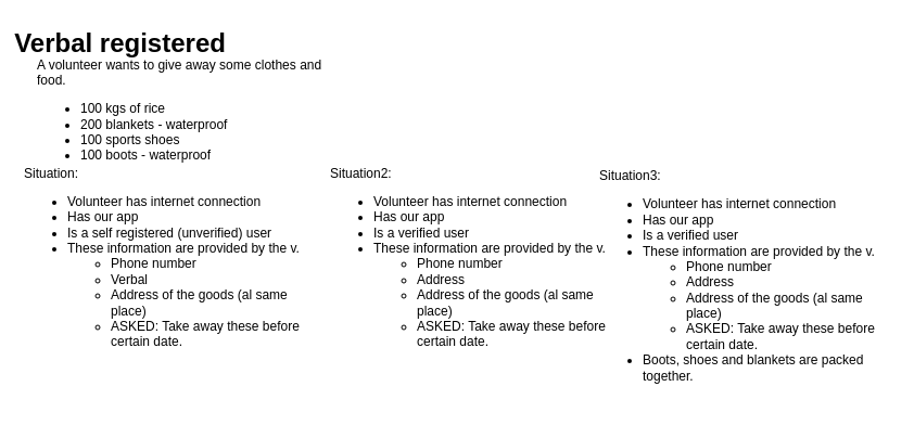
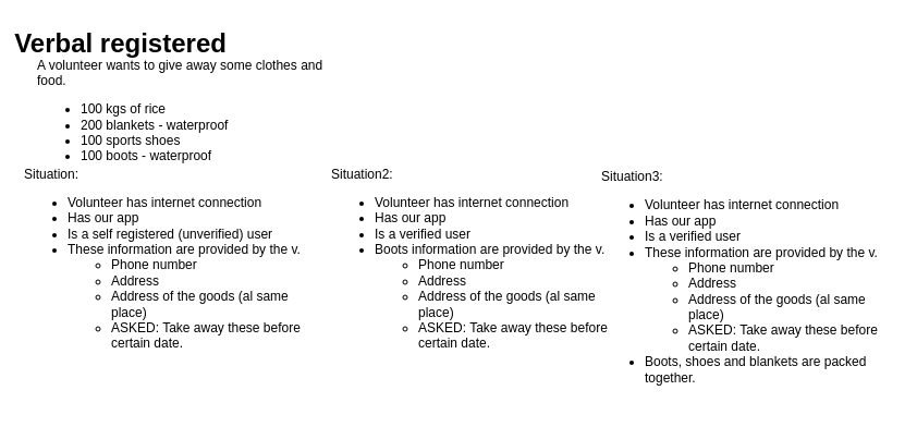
  <mxCell id="0" />
  <mxCell id="1" parent="0" />
  <mxCell id="2" value="Verbal registered" style="text;strokeColor=none;fillColor=none;html=1;fontSize=24;fontStyle=1;verticalAlign=middle;align=center;" vertex="1" parent="1"><mxGeometry x="60" y="20" width="100" height="40" as="geometry" /></mxCell>
  <mxCell id="3" value="&lt;div&gt;A volunteer wants to give away some clothes and food.&lt;/div&gt;&lt;ul&gt;&lt;li&gt;100 kgs of rice&lt;/li&gt;&lt;li&gt;200 blankets - waterproof&lt;/li&gt;&lt;li&gt;100 sports shoes&lt;/li&gt;&lt;li&gt;100 boots - waterproof&lt;/li&gt;&lt;/ul&gt;" style="text;strokeColor=none;fillColor=none;html=1;whiteSpace=wrap;verticalAlign=middle;overflow=hidden;" vertex="1" parent="1"><mxGeometry x="32" y="50" width="270" height="110" as="geometry" /></mxCell>
- <mxCell id="4" value="&lt;div&gt;Situation:&lt;/div&gt;&lt;ul&gt;&lt;li&gt;Volunteer has internet connection&lt;/li&gt;&lt;li&gt;Has our app&amp;nbsp;&lt;/li&gt;&lt;li&gt;Is a self registered (unverified) user&lt;/li&gt;&lt;li&gt;These information are provided by the v.&lt;/li&gt;&lt;ul&gt;&lt;li&gt;Phone number&lt;/li&gt;&lt;li&gt;Verbal&lt;/li&gt;&lt;li&gt;Address of the goods (al same place)&lt;/li&gt;&lt;li&gt;ASKED: Take away these before certain date.&lt;/li&gt;&lt;/ul&gt;&lt;/ul&gt;" style="text;strokeColor=none;fillColor=none;html=1;whiteSpace=wrap;verticalAlign=middle;overflow=hidden;" vertex="1" parent="1"><mxGeometry x="20" y="150" width="270" height="180" as="geometry" /></mxCell>
- <mxCell id="5" value="&lt;div&gt;Situation2:&lt;/div&gt;&lt;ul&gt;&lt;li&gt;Volunteer has internet connection&lt;/li&gt;&lt;li&gt;Has our app&amp;nbsp;&lt;/li&gt;&lt;li&gt;Is a verified user&lt;/li&gt;&lt;li&gt;These information are provided by the v.&lt;/li&gt;&lt;ul&gt;&lt;li&gt;Phone number&lt;/li&gt;&lt;li&gt;Address&lt;/li&gt;&lt;li&gt;Address of the goods (al same place)&lt;/li&gt;&lt;li&gt;ASKED: Take away these before certain date.&lt;/li&gt;&lt;/ul&gt;&lt;/ul&gt;" style="text;strokeColor=none;fillColor=none;html=1;whiteSpace=wrap;verticalAlign=middle;overflow=hidden;" vertex="1" parent="1"><mxGeometry x="302" y="150" width="270" height="180" as="geometry" /></mxCell>
+ <mxCell id="4" value="&lt;div&gt;Situation:&lt;/div&gt;&lt;ul&gt;&lt;li&gt;Volunteer has internet connection&lt;/li&gt;&lt;li&gt;Has our app&amp;nbsp;&lt;/li&gt;&lt;li&gt;Is a self registered (unverified) user&lt;/li&gt;&lt;li&gt;These information are provided by the v.&lt;/li&gt;&lt;ul&gt;&lt;li&gt;Phone number&lt;/li&gt;&lt;li&gt;Address&lt;/li&gt;&lt;li&gt;Address of the goods (al same place)&lt;/li&gt;&lt;li&gt;ASKED: Take away these before certain date.&lt;/li&gt;&lt;/ul&gt;&lt;/ul&gt;" style="text;strokeColor=none;fillColor=none;html=1;whiteSpace=wrap;verticalAlign=middle;overflow=hidden;" vertex="1" parent="1"><mxGeometry x="20" y="150" width="270" height="180" as="geometry" /></mxCell>
+ <mxCell id="5" value="&lt;div&gt;Situation2:&lt;/div&gt;&lt;ul&gt;&lt;li&gt;Volunteer has internet connection&lt;/li&gt;&lt;li&gt;Has our app&amp;nbsp;&lt;/li&gt;&lt;li&gt;Is a verified user&lt;/li&gt;&lt;li&gt;Boots information are provided by the v.&lt;/li&gt;&lt;ul&gt;&lt;li&gt;Phone number&lt;/li&gt;&lt;li&gt;Address&lt;/li&gt;&lt;li&gt;Address of the goods (al same place)&lt;/li&gt;&lt;li&gt;ASKED: Take away these before certain date.&lt;/li&gt;&lt;/ul&gt;&lt;/ul&gt;" style="text;strokeColor=none;fillColor=none;html=1;whiteSpace=wrap;verticalAlign=middle;overflow=hidden;" vertex="1" parent="1"><mxGeometry x="302" y="150" width="270" height="180" as="geometry" /></mxCell>
  <mxCell id="6" value="&lt;div&gt;Situation3:&lt;/div&gt;&lt;ul&gt;&lt;li&gt;Volunteer has internet connection&lt;/li&gt;&lt;li&gt;Has our app&amp;nbsp;&lt;/li&gt;&lt;li&gt;Is a verified user&lt;/li&gt;&lt;li&gt;These information are provided by the v.&lt;/li&gt;&lt;ul&gt;&lt;li&gt;Phone number&lt;/li&gt;&lt;li&gt;Address&lt;/li&gt;&lt;li&gt;Address of the goods (al same place)&lt;/li&gt;&lt;li&gt;ASKED: Take away these before certain date.&lt;/li&gt;&lt;/ul&gt;&lt;li&gt;Boots, shoes and blankets are packed together.&amp;nbsp;&lt;/li&gt;&lt;/ul&gt;" style="text;strokeColor=none;fillColor=none;html=1;whiteSpace=wrap;verticalAlign=middle;overflow=hidden;" vertex="1" parent="1"><mxGeometry x="550" y="150" width="270" height="220" as="geometry" /></mxCell>
